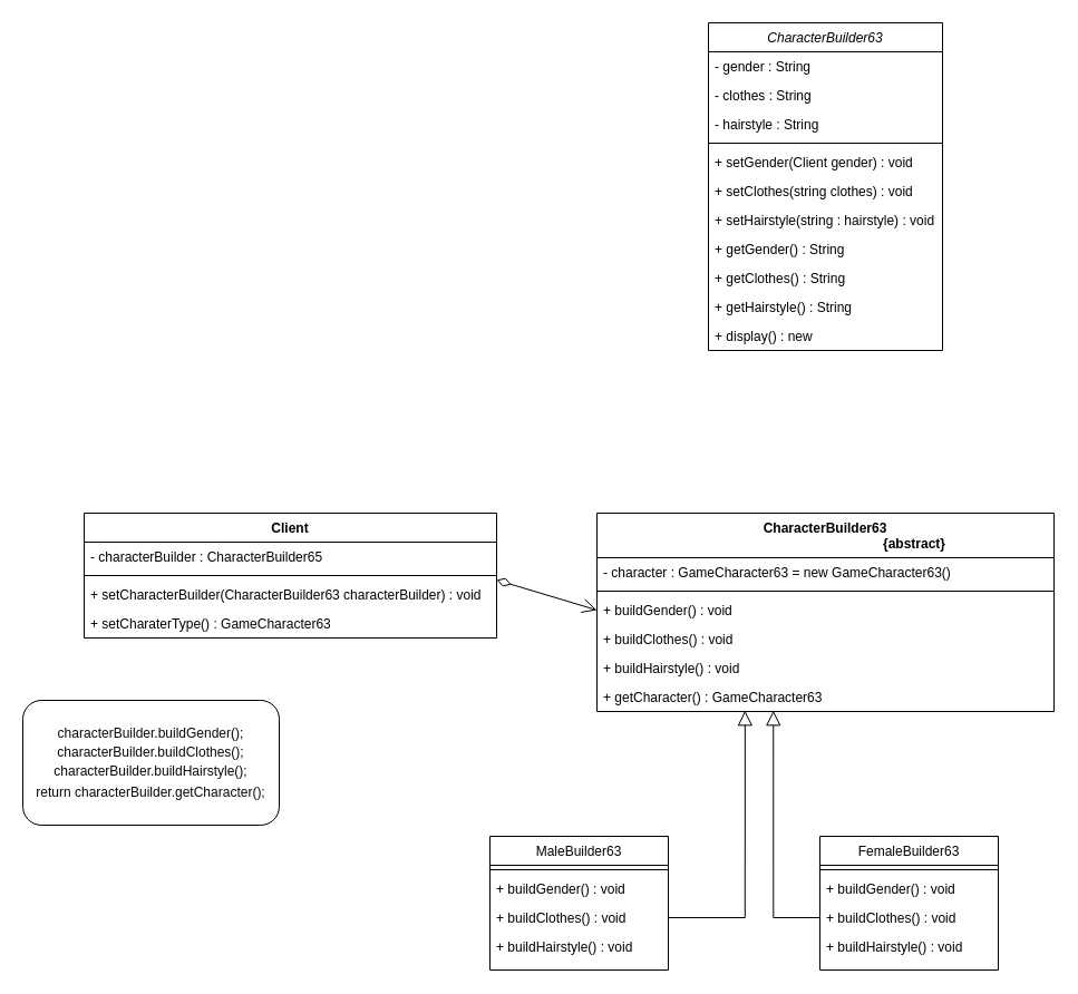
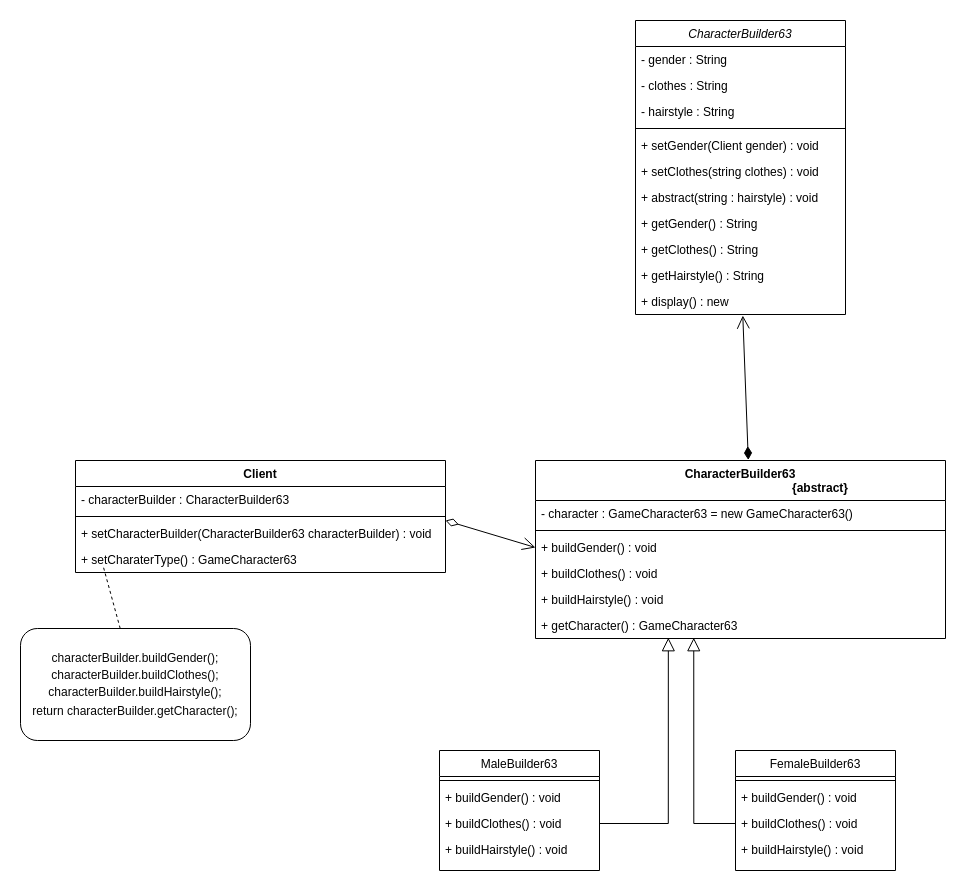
  <mxCell id="0" />
  <mxCell id="1" parent="0" />
  <mxCell id="2" value="CharacterBuilder63" style="swimlane;fontStyle=2;align=center;verticalAlign=top;childLayout=stackLayout;horizontal=1;startSize=26;horizontalStack=0;resizeParent=1;resizeLast=0;collapsible=1;marginBottom=0;rounded=0;shadow=0;strokeWidth=1;" parent="1" vertex="1"><mxGeometry x="635" y="20" width="210" height="294" as="geometry"><mxRectangle x="230" y="140" width="160" height="26" as="alternateBounds" /></mxGeometry></mxCell>
  <mxCell id="3" value="- gender : String" style="text;align=left;verticalAlign=top;spacingLeft=4;spacingRight=4;overflow=hidden;rotatable=0;points=[[0,0.5],[1,0.5]];portConstraint=eastwest;" parent="2" vertex="1"><mxGeometry y="26" width="210" height="26" as="geometry" /></mxCell>
  <mxCell id="4" value="- clothes : String" style="text;align=left;verticalAlign=top;spacingLeft=4;spacingRight=4;overflow=hidden;rotatable=0;points=[[0,0.5],[1,0.5]];portConstraint=eastwest;rounded=0;shadow=0;html=0;" parent="2" vertex="1"><mxGeometry y="52" width="210" height="26" as="geometry" /></mxCell>
  <mxCell id="5" value="- hairstyle : String" style="text;align=left;verticalAlign=top;spacingLeft=4;spacingRight=4;overflow=hidden;rotatable=0;points=[[0,0.5],[1,0.5]];portConstraint=eastwest;rounded=0;shadow=0;html=0;" parent="2" vertex="1"><mxGeometry y="78" width="210" height="26" as="geometry" /></mxCell>
  <mxCell id="6" value="" style="line;html=1;strokeWidth=1;align=left;verticalAlign=middle;spacingTop=-1;spacingLeft=3;spacingRight=3;rotatable=0;labelPosition=right;points=[];portConstraint=eastwest;" parent="2" vertex="1"><mxGeometry y="104" width="210" height="8" as="geometry" /></mxCell>
  <mxCell id="7" value="+ setGender(Client gender) : void" style="text;align=left;verticalAlign=top;spacingLeft=4;spacingRight=4;overflow=hidden;rotatable=0;points=[[0,0.5],[1,0.5]];portConstraint=eastwest;" parent="2" vertex="1"><mxGeometry y="112" width="210" height="26" as="geometry" /></mxCell>
  <mxCell id="8" value="+ setClothes(string clothes) : void" style="text;align=left;verticalAlign=top;spacingLeft=4;spacingRight=4;overflow=hidden;rotatable=0;points=[[0,0.5],[1,0.5]];portConstraint=eastwest;" parent="2" vertex="1"><mxGeometry y="138" width="210" height="26" as="geometry" /></mxCell>
- <mxCell id="9" value="+ setHairstyle(string : hairstyle) : void" style="text;align=left;verticalAlign=top;spacingLeft=4;spacingRight=4;overflow=hidden;rotatable=0;points=[[0,0.5],[1,0.5]];portConstraint=eastwest;" parent="2" vertex="1"><mxGeometry y="164" width="210" height="26" as="geometry" /></mxCell>
+ <mxCell id="9" value="+ abstract(string : hairstyle) : void" style="text;align=left;verticalAlign=top;spacingLeft=4;spacingRight=4;overflow=hidden;rotatable=0;points=[[0,0.5],[1,0.5]];portConstraint=eastwest;" parent="2" vertex="1"><mxGeometry y="164" width="210" height="26" as="geometry" /></mxCell>
  <mxCell id="10" value="+ getGender() : String" style="text;align=left;verticalAlign=top;spacingLeft=4;spacingRight=4;overflow=hidden;rotatable=0;points=[[0,0.5],[1,0.5]];portConstraint=eastwest;" parent="2" vertex="1"><mxGeometry y="190" width="210" height="26" as="geometry" /></mxCell>
  <mxCell id="11" value="+ getClothes() : String" style="text;align=left;verticalAlign=top;spacingLeft=4;spacingRight=4;overflow=hidden;rotatable=0;points=[[0,0.5],[1,0.5]];portConstraint=eastwest;" parent="2" vertex="1"><mxGeometry y="216" width="210" height="26" as="geometry" /></mxCell>
  <mxCell id="12" value="+ getHairstyle() : String" style="text;align=left;verticalAlign=top;spacingLeft=4;spacingRight=4;overflow=hidden;rotatable=0;points=[[0,0.5],[1,0.5]];portConstraint=eastwest;" parent="2" vertex="1"><mxGeometry y="242" width="210" height="26" as="geometry" /></mxCell>
  <mxCell id="13" value="+ display() : new" style="text;align=left;verticalAlign=top;spacingLeft=4;spacingRight=4;overflow=hidden;rotatable=0;points=[[0,0.5],[1,0.5]];portConstraint=eastwest;" parent="2" vertex="1"><mxGeometry y="268" width="210" height="26" as="geometry" /></mxCell>
  <mxCell id="14" value="MaleBuilder63" style="swimlane;fontStyle=0;align=center;verticalAlign=top;childLayout=stackLayout;horizontal=1;startSize=26;horizontalStack=0;resizeParent=1;resizeLast=0;collapsible=1;marginBottom=0;rounded=0;shadow=0;strokeWidth=1;" parent="1" vertex="1"><mxGeometry x="439" y="750" width="160" height="120" as="geometry"><mxRectangle x="130" y="380" width="160" height="26" as="alternateBounds" /></mxGeometry></mxCell>
  <mxCell id="15" value="" style="line;html=1;strokeWidth=1;align=left;verticalAlign=middle;spacingTop=-1;spacingLeft=3;spacingRight=3;rotatable=0;labelPosition=right;points=[];portConstraint=eastwest;" parent="14" vertex="1"><mxGeometry y="26" width="160" height="8" as="geometry" /></mxCell>
  <mxCell id="16" value="+ buildGender() : void" style="text;align=left;verticalAlign=top;spacingLeft=4;spacingRight=4;overflow=hidden;rotatable=0;points=[[0,0.5],[1,0.5]];portConstraint=eastwest;fontStyle=0" parent="14" vertex="1"><mxGeometry y="34" width="160" height="26" as="geometry" /></mxCell>
  <mxCell id="17" value="+ buildClothes() : void" style="text;align=left;verticalAlign=top;spacingLeft=4;spacingRight=4;overflow=hidden;rotatable=0;points=[[0,0.5],[1,0.5]];portConstraint=eastwest;fontStyle=0" parent="14" vertex="1"><mxGeometry y="60" width="160" height="26" as="geometry" /></mxCell>
  <mxCell id="18" value="+ buildHairstyle() : void" style="text;align=left;verticalAlign=top;spacingLeft=4;spacingRight=4;overflow=hidden;rotatable=0;points=[[0,0.5],[1,0.5]];portConstraint=eastwest;fontStyle=0" parent="14" vertex="1"><mxGeometry y="86" width="160" height="26" as="geometry" /></mxCell>
  <mxCell id="19" value="FemaleBuilder63" style="swimlane;fontStyle=0;align=center;verticalAlign=top;childLayout=stackLayout;horizontal=1;startSize=26;horizontalStack=0;resizeParent=1;resizeLast=0;collapsible=1;marginBottom=0;rounded=0;shadow=0;strokeWidth=1;" parent="1" vertex="1"><mxGeometry x="735" y="750" width="160" height="120" as="geometry"><mxRectangle x="550" y="140" width="160" height="26" as="alternateBounds" /></mxGeometry></mxCell>
  <mxCell id="20" value="" style="line;html=1;strokeWidth=1;align=left;verticalAlign=middle;spacingTop=-1;spacingLeft=3;spacingRight=3;rotatable=0;labelPosition=right;points=[];portConstraint=eastwest;" parent="19" vertex="1"><mxGeometry y="26" width="160" height="8" as="geometry" /></mxCell>
  <mxCell id="21" value="+ buildGender() : void" style="text;align=left;verticalAlign=top;spacingLeft=4;spacingRight=4;overflow=hidden;rotatable=0;points=[[0,0.5],[1,0.5]];portConstraint=eastwest;" parent="19" vertex="1"><mxGeometry y="34" width="160" height="26" as="geometry" /></mxCell>
  <mxCell id="22" value="+ buildClothes() : void" style="text;align=left;verticalAlign=top;spacingLeft=4;spacingRight=4;overflow=hidden;rotatable=0;points=[[0,0.5],[1,0.5]];portConstraint=eastwest;" parent="19" vertex="1"><mxGeometry y="60" width="160" height="26" as="geometry" /></mxCell>
  <mxCell id="23" value="+ buildHairstyle() : void" style="text;align=left;verticalAlign=top;spacingLeft=4;spacingRight=4;overflow=hidden;rotatable=0;points=[[0,0.5],[1,0.5]];portConstraint=eastwest;" parent="19" vertex="1"><mxGeometry y="86" width="160" height="26" as="geometry" /></mxCell>
  <mxCell id="24" value="CharacterBuilder63&lt;br&gt;&lt;span style=&quot;white-space: pre;&quot;&gt;&#09;&lt;/span&gt;&lt;span style=&quot;white-space: pre;&quot;&gt;&#09;&lt;/span&gt;&lt;span style=&quot;white-space: pre;&quot;&gt;&#09;&lt;/span&gt;&lt;span style=&quot;white-space: pre;&quot;&gt;&#09;&lt;/span&gt;&lt;span style=&quot;white-space: pre;&quot;&gt;&#09;&lt;/span&gt;&lt;span style=&quot;white-space: pre;&quot;&gt;&#09;&lt;/span&gt;{abstract}" style="swimlane;fontStyle=1;align=center;verticalAlign=top;childLayout=stackLayout;horizontal=1;startSize=40;horizontalStack=0;resizeParent=1;resizeParentMax=0;resizeLast=0;collapsible=1;marginBottom=0;whiteSpace=wrap;html=1;" parent="1" vertex="1"><mxGeometry x="535" y="460" width="410" height="178" as="geometry" /></mxCell>
  <mxCell id="25" value="- character : GameCharacter63 = new GameCharacter63()" style="text;strokeColor=none;fillColor=none;align=left;verticalAlign=top;spacingLeft=4;spacingRight=4;overflow=hidden;rotatable=0;points=[[0,0.5],[1,0.5]];portConstraint=eastwest;whiteSpace=wrap;html=1;" parent="24" vertex="1"><mxGeometry y="40" width="410" height="26" as="geometry" /></mxCell>
  <mxCell id="26" value="" style="line;strokeWidth=1;fillColor=none;align=left;verticalAlign=middle;spacingTop=-1;spacingLeft=3;spacingRight=3;rotatable=0;labelPosition=right;points=[];portConstraint=eastwest;strokeColor=inherit;" parent="24" vertex="1"><mxGeometry y="66" width="410" height="8" as="geometry" /></mxCell>
  <mxCell id="27" value="+&amp;nbsp;buildGender() : void" style="text;strokeColor=none;fillColor=none;align=left;verticalAlign=top;spacingLeft=4;spacingRight=4;overflow=hidden;rotatable=0;points=[[0,0.5],[1,0.5]];portConstraint=eastwest;whiteSpace=wrap;html=1;" parent="24" vertex="1"><mxGeometry y="74" width="410" height="26" as="geometry" /></mxCell>
  <mxCell id="28" value="+&amp;nbsp;buildClothes&lt;span style=&quot;background-color: initial;&quot;&gt;() : void&lt;/span&gt;" style="text;strokeColor=none;fillColor=none;align=left;verticalAlign=top;spacingLeft=4;spacingRight=4;overflow=hidden;rotatable=0;points=[[0,0.5],[1,0.5]];portConstraint=eastwest;whiteSpace=wrap;html=1;" parent="24" vertex="1"><mxGeometry y="100" width="410" height="26" as="geometry" /></mxCell>
  <mxCell id="29" value="+&amp;nbsp;buildHairstyle() : void" style="text;strokeColor=none;fillColor=none;align=left;verticalAlign=top;spacingLeft=4;spacingRight=4;overflow=hidden;rotatable=0;points=[[0,0.5],[1,0.5]];portConstraint=eastwest;whiteSpace=wrap;html=1;" parent="24" vertex="1"><mxGeometry y="126" width="410" height="26" as="geometry" /></mxCell>
  <mxCell id="30" value="+&amp;nbsp;getCharacter() :&amp;nbsp;GameCharacter63" style="text;strokeColor=none;fillColor=none;align=left;verticalAlign=top;spacingLeft=4;spacingRight=4;overflow=hidden;rotatable=0;points=[[0,0.5],[1,0.5]];portConstraint=eastwest;whiteSpace=wrap;html=1;" parent="24" vertex="1"><mxGeometry y="152" width="410" height="26" as="geometry" /></mxCell>
  <mxCell id="31" value="Client" style="swimlane;fontStyle=1;align=center;verticalAlign=top;childLayout=stackLayout;horizontal=1;startSize=26;horizontalStack=0;resizeParent=1;resizeParentMax=0;resizeLast=0;collapsible=1;marginBottom=0;whiteSpace=wrap;html=1;" parent="1" vertex="1"><mxGeometry x="75" y="460" width="370" height="112" as="geometry" /></mxCell>
- <mxCell id="32" value="-&amp;nbsp;characterBuilder :&amp;nbsp;CharacterBuilder65" style="text;strokeColor=none;fillColor=none;align=left;verticalAlign=top;spacingLeft=4;spacingRight=4;overflow=hidden;rotatable=0;points=[[0,0.5],[1,0.5]];portConstraint=eastwest;whiteSpace=wrap;html=1;" parent="31" vertex="1"><mxGeometry y="26" width="370" height="26" as="geometry" /></mxCell>
+ <mxCell id="32" value="-&amp;nbsp;characterBuilder :&amp;nbsp;CharacterBuilder63" style="text;strokeColor=none;fillColor=none;align=left;verticalAlign=top;spacingLeft=4;spacingRight=4;overflow=hidden;rotatable=0;points=[[0,0.5],[1,0.5]];portConstraint=eastwest;whiteSpace=wrap;html=1;" parent="31" vertex="1"><mxGeometry y="26" width="370" height="26" as="geometry" /></mxCell>
  <mxCell id="33" value="" style="line;strokeWidth=1;fillColor=none;align=left;verticalAlign=middle;spacingTop=-1;spacingLeft=3;spacingRight=3;rotatable=0;labelPosition=right;points=[];portConstraint=eastwest;strokeColor=inherit;" parent="31" vertex="1"><mxGeometry y="52" width="370" height="8" as="geometry" /></mxCell>
  <mxCell id="34" value="+ setCharacterBuilder(CharacterBuilder63 characterBuilder) : void" style="text;strokeColor=none;fillColor=none;align=left;verticalAlign=top;spacingLeft=4;spacingRight=4;overflow=hidden;rotatable=0;points=[[0,0.5],[1,0.5]];portConstraint=eastwest;whiteSpace=wrap;html=1;" parent="31" vertex="1"><mxGeometry y="60" width="370" height="26" as="geometry" /></mxCell>
  <mxCell id="35" value="+&amp;nbsp;setCharaterType() :&amp;nbsp;GameCharacter63" style="text;strokeColor=none;fillColor=none;align=left;verticalAlign=top;spacingLeft=4;spacingRight=4;overflow=hidden;rotatable=0;points=[[0,0.5],[1,0.5]];portConstraint=eastwest;whiteSpace=wrap;html=1;" parent="31" vertex="1"><mxGeometry y="86" width="370" height="26" as="geometry" /></mxCell>
+ <mxCell id="36" value="" style="endArrow=open;html=1;rounded=0;entryX=0.511;entryY=1.039;entryDx=0;entryDy=0;entryPerimeter=0;exitX=0.519;exitY=-0.003;exitDx=0;exitDy=0;exitPerimeter=0;endFill=0;startArrow=diamondThin;startFill=1;endSize=11;startSize=11;" parent="1" source="24" target="13" edge="1"><mxGeometry width="50" height="50" relative="1" as="geometry"><mxPoint x="475" y="400" as="sourcePoint" /><mxPoint x="525" y="350" as="targetPoint" /></mxGeometry></mxCell>
  <mxCell id="37" value="" style="endArrow=open;html=1;rounded=0;entryX=0;entryY=0.5;entryDx=0;entryDy=0;endSize=11;startSize=11;endFill=0;startArrow=diamondThin;startFill=0;" parent="1" target="27" edge="1"><mxGeometry width="50" height="50" relative="1" as="geometry"><mxPoint x="445" y="520" as="sourcePoint" /><mxPoint x="525" y="350" as="targetPoint" /></mxGeometry></mxCell>
  <mxCell id="38" style="edgeStyle=orthogonalEdgeStyle;rounded=0;orthogonalLoop=1;jettySize=auto;html=1;exitX=1;exitY=0.5;exitDx=0;exitDy=0;entryX=0.324;entryY=0.971;entryDx=0;entryDy=0;entryPerimeter=0;endSize=11;endArrow=block;endFill=0;" parent="1" source="17" target="30" edge="1"><mxGeometry relative="1" as="geometry" /></mxCell>
  <mxCell id="39" style="edgeStyle=orthogonalEdgeStyle;rounded=0;orthogonalLoop=1;jettySize=auto;html=1;exitX=0;exitY=0.5;exitDx=0;exitDy=0;entryX=0.386;entryY=0.971;entryDx=0;entryDy=0;entryPerimeter=0;endSize=11;endArrow=block;endFill=0;" parent="1" source="22" target="30" edge="1"><mxGeometry relative="1" as="geometry" /></mxCell>
  <mxCell id="40" value="&lt;div style=&quot;background-color: rgb(255, 255, 255);&quot;&gt;&lt;pre style=&quot;font-size: 14px;&quot;&gt;&lt;font style=&quot;font-size: 12px;&quot; color=&quot;#080808&quot;&gt;&lt;font style=&quot;font-size: 12px;&quot; face=&quot;Helvetica&quot;&gt;characterBuilder.buildGender();&lt;br&gt;characterBuilder.buildClothes();&lt;br&gt;characterBuilder.buildHairstyle();&lt;br&gt;return characterBuilder.getCharacter();&lt;/font&gt;&lt;span style=&quot;font-family: &amp;quot;JetBrains Mono&amp;quot;, monospace; font-size: 12.8pt;&quot;&gt;&lt;br&gt;&lt;/span&gt;&lt;/font&gt;&lt;/pre&gt;&lt;/div&gt;" style="rounded=1;whiteSpace=wrap;html=1;" parent="1" vertex="1"><mxGeometry x="20" y="628" width="230" height="112" as="geometry" /></mxCell>
+ <mxCell id="41" value="" style="endArrow=none;html=1;rounded=0;entryX=0.076;entryY=0.817;entryDx=0;entryDy=0;entryPerimeter=0;dashed=1;" parent="1" source="40" target="35" edge="1"><mxGeometry width="50" height="50" relative="1" as="geometry"><mxPoint x="375" y="880" as="sourcePoint" /><mxPoint x="425" y="830" as="targetPoint" /></mxGeometry></mxCell>
